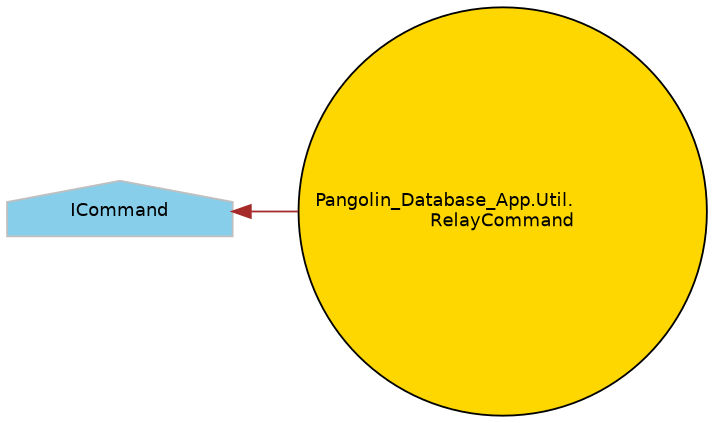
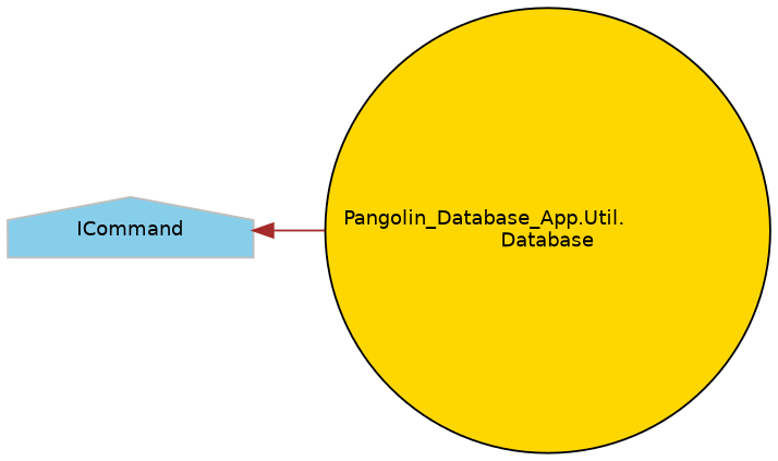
  digraph {
    rankdir=LR
    node [fontname=Helvetica fontsize=10 style=filled]
    n1 [color=grey75 fillcolor=skyblue height=0.2 label=ICommand shape=house width=0.4]
-   n2 [color=black fillcolor=gold height=0.2 label="Pangolin_Database_App.Util.\lRelayCommand" shape=circle width=0.4]
+   n2 [color=black fillcolor=gold height=0.2 label="Pangolin_Database_App.Util.\lDatabase" shape=circle width=0.4]
    n1 -> n2 [color=brown dir=back fontname=Helvetica fontsize=10 labelfontname=Helvetica labelfontsize=10 style=solid]
  }
